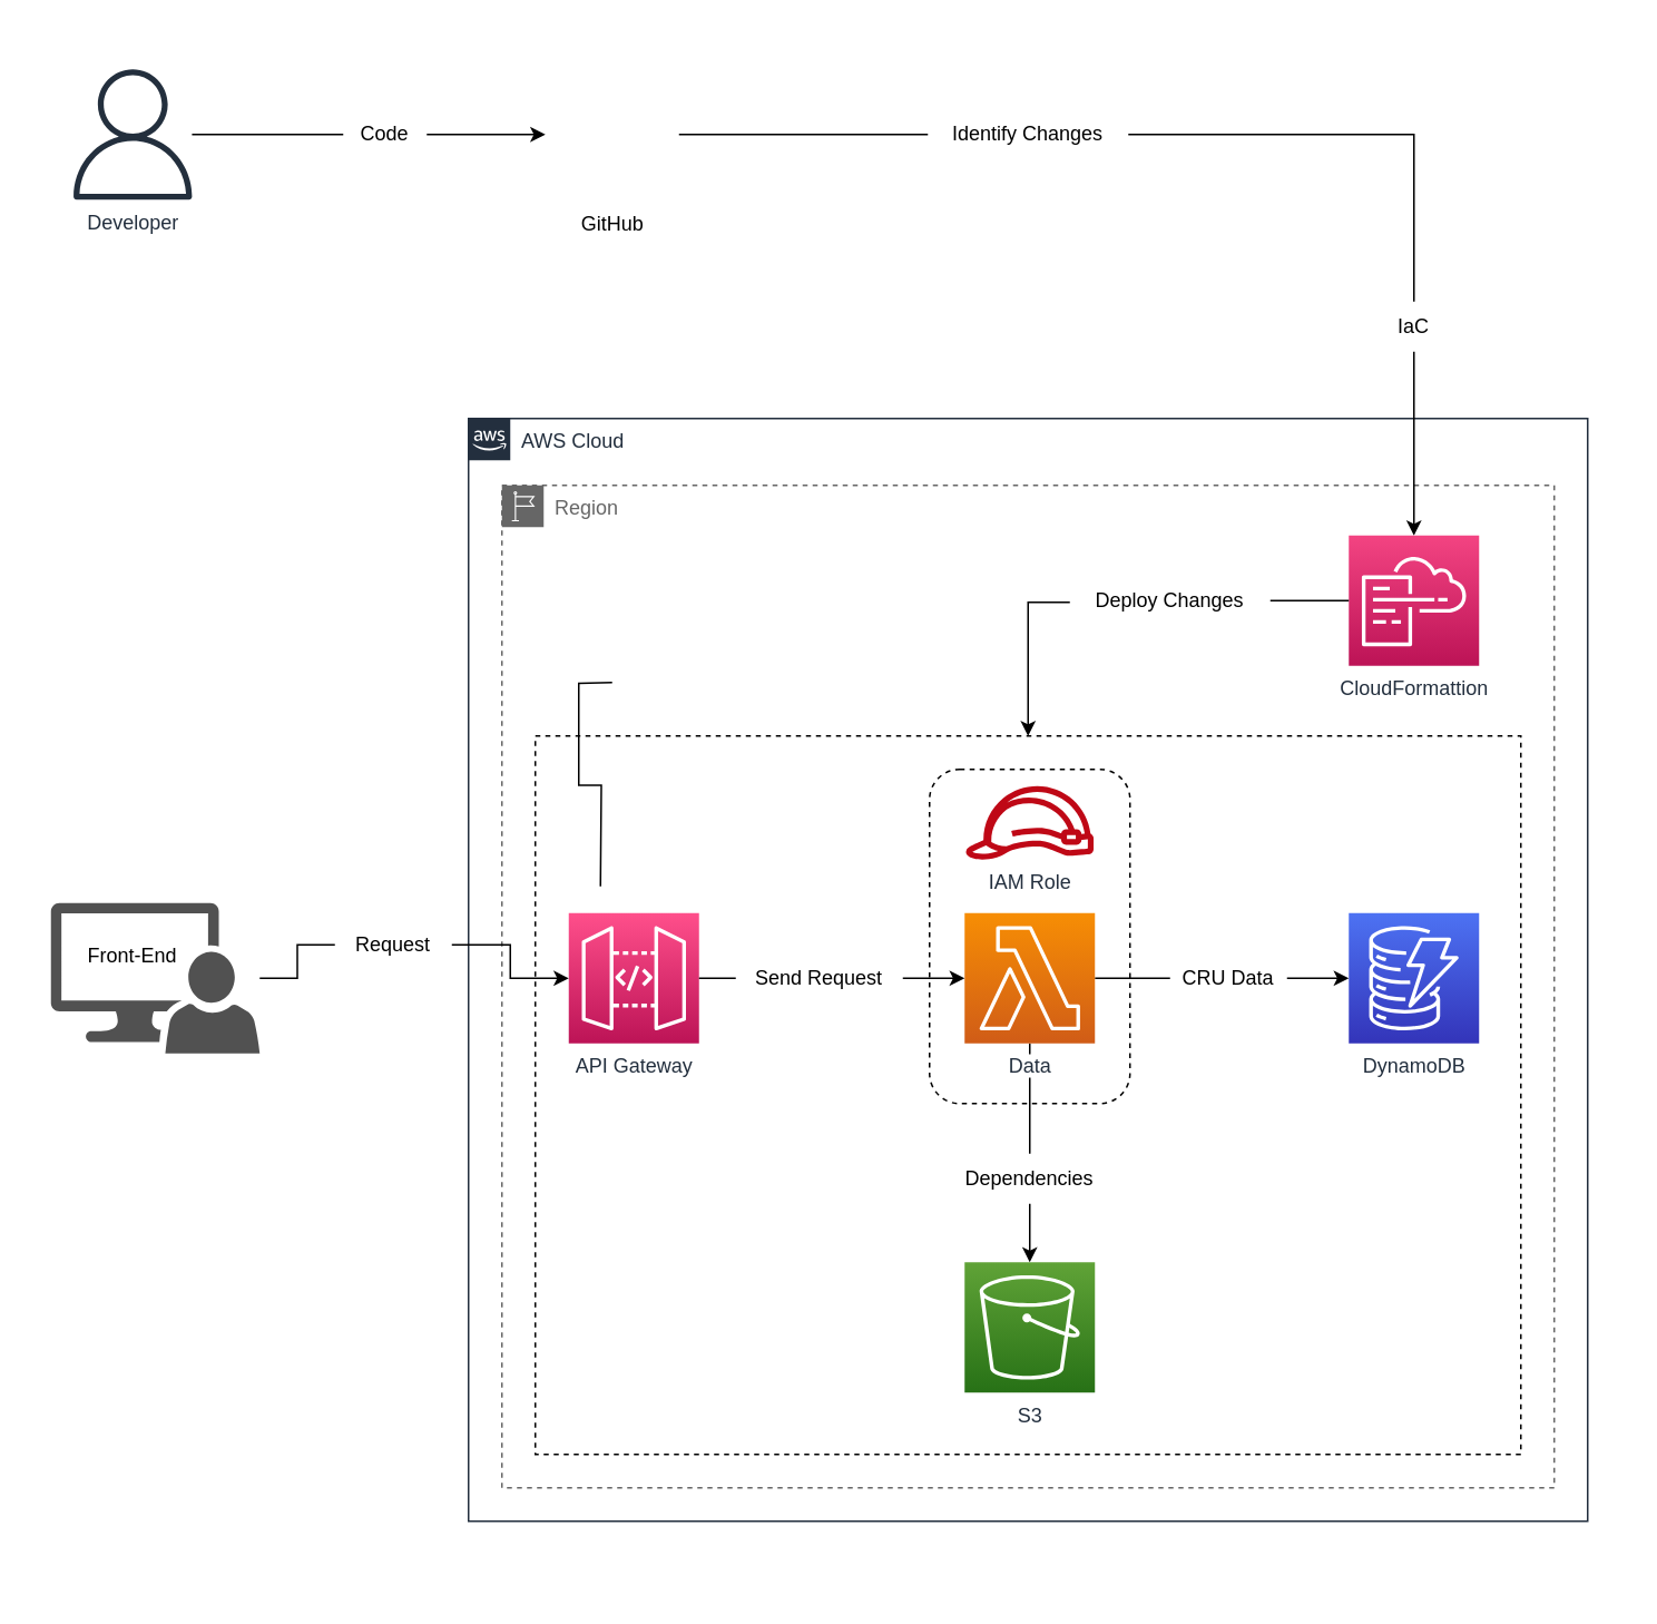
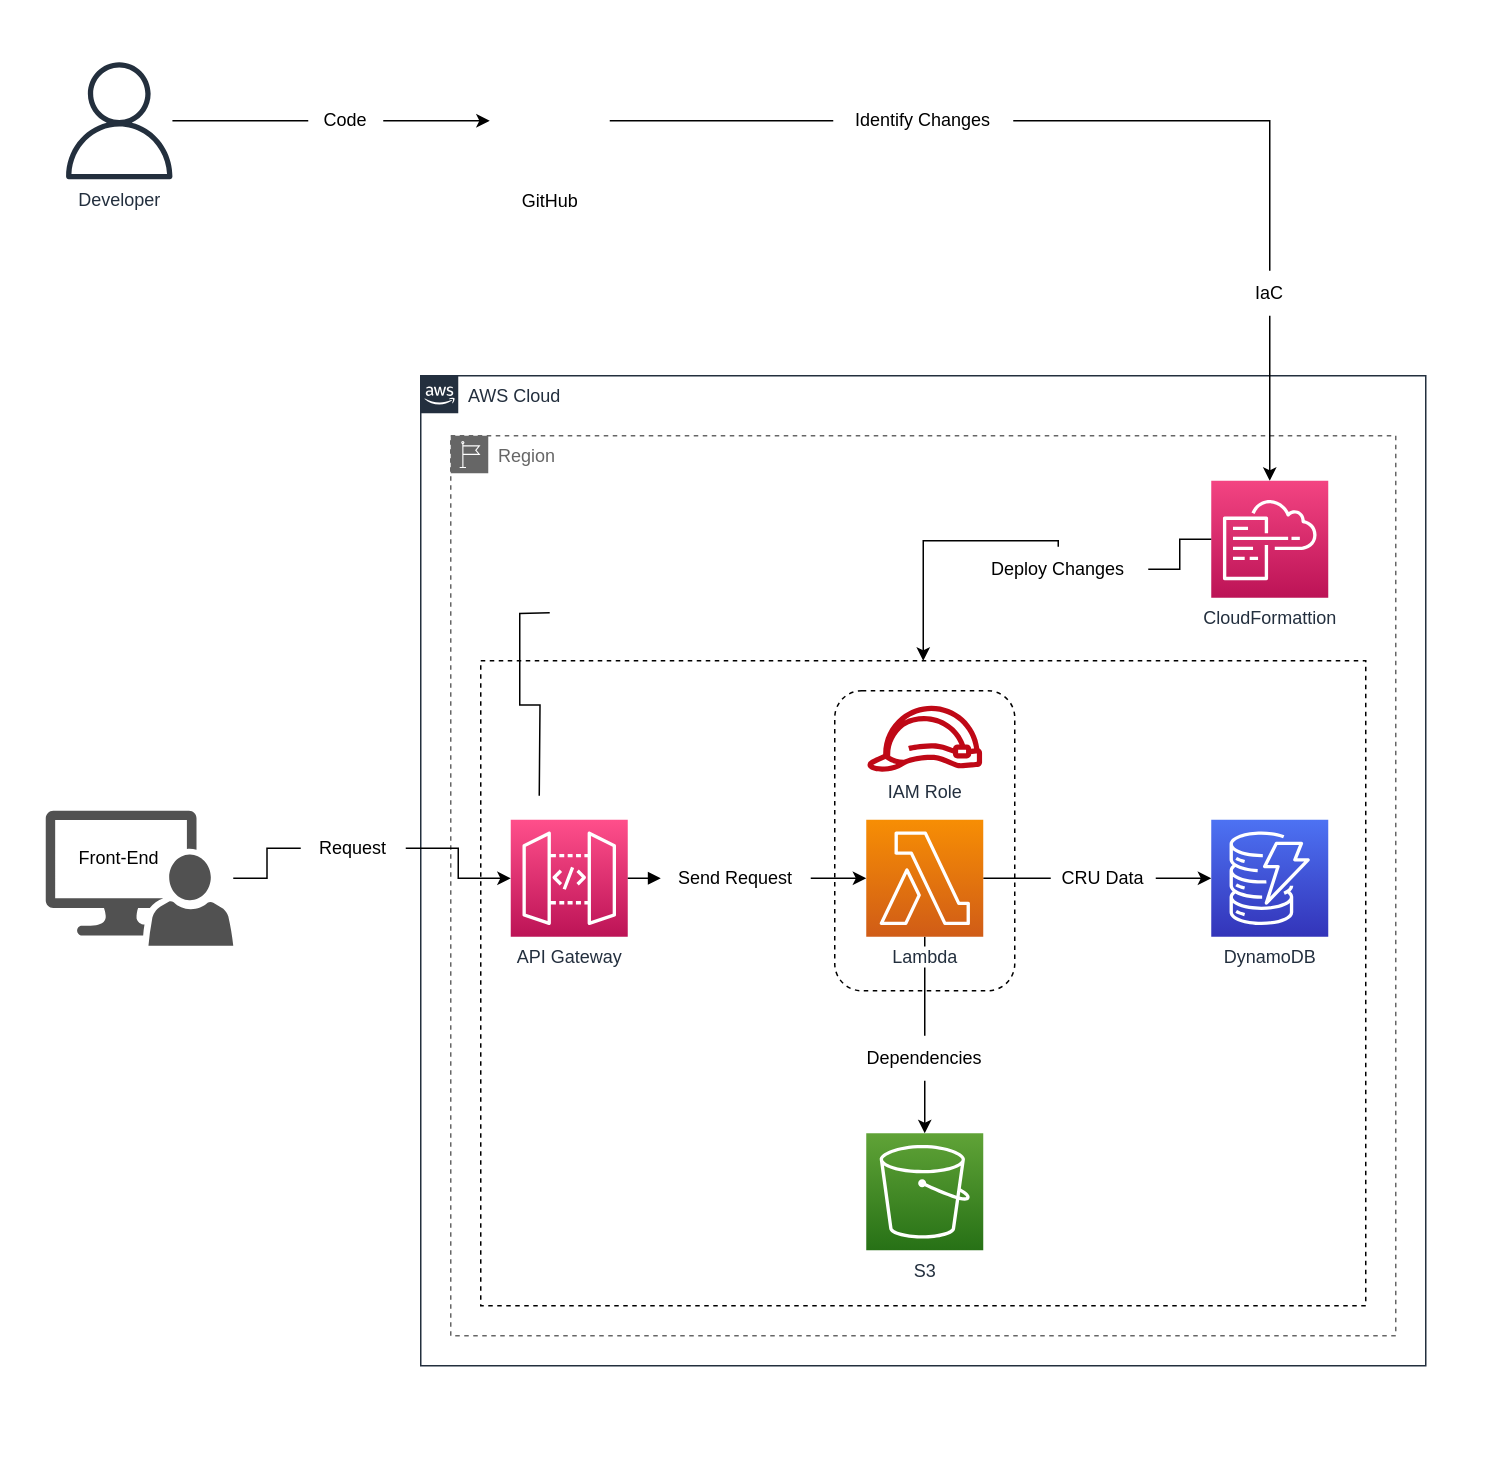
  <mxCell id="0" />
  <mxCell id="1" parent="0" />
  <mxCell id="2" value="" style="rounded=0;whiteSpace=wrap;html=1;fontColor=#666666;strokeColor=none;" parent="1" vertex="1"><mxGeometry x="20" y="20" width="950" height="930" as="geometry" /></mxCell>
  <mxCell id="3" value="AWS Cloud" style="points=[[0,0],[0.25,0],[0.5,0],[0.75,0],[1,0],[1,0.25],[1,0.5],[1,0.75],[1,1],[0.75,1],[0.5,1],[0.25,1],[0,1],[0,0.75],[0,0.5],[0,0.25]];outlineConnect=0;gradientColor=none;html=1;whiteSpace=wrap;fontSize=12;fontStyle=0;container=1;pointerEvents=0;collapsible=0;recursiveResize=0;shape=mxgraph.aws4.group;grIcon=mxgraph.aws4.group_aws_cloud_alt;strokeColor=#232F3E;fillColor=none;verticalAlign=top;align=left;spacingLeft=30;fontColor=#232F3E;dashed=0;" parent="1" vertex="1"><mxGeometry x="280" y="250" width="670" height="660" as="geometry" /></mxCell>
  <mxCell id="4" value="Region" style="sketch=0;outlineConnect=0;gradientColor=none;html=1;whiteSpace=wrap;fontSize=12;fontStyle=0;shape=mxgraph.aws4.group;grIcon=mxgraph.aws4.group_region;strokeColor=#666666;fillColor=none;verticalAlign=top;align=left;spacingLeft=30;fontColor=#666666;dashed=1;" parent="1" vertex="1"><mxGeometry x="300" y="290" width="630" height="600" as="geometry" /></mxCell>
  <mxCell id="5" value="" style="rounded=0;whiteSpace=wrap;html=1;dashed=1;labelBackgroundColor=default;fillColor=none;" vertex="1" parent="1"><mxGeometry x="320" y="440" width="590" height="430" as="geometry" /></mxCell>
  <mxCell id="6" value="" style="rounded=1;whiteSpace=wrap;html=1;labelBackgroundColor=default;fillColor=none;dashed=1;" vertex="1" parent="1"><mxGeometry x="556" y="460" width="120" height="200" as="geometry" /></mxCell>
  <mxCell id="7" style="edgeStyle=orthogonalEdgeStyle;rounded=0;orthogonalLoop=1;jettySize=auto;html=1;entryX=0;entryY=0.5;entryDx=0;entryDy=0;startArrow=none;" parent="1" source="11" target="10" edge="1"><mxGeometry relative="1" as="geometry" /></mxCell>
  <mxCell id="8" value="Developer" style="sketch=0;outlineConnect=0;fontColor=#232F3E;gradientColor=none;fillColor=#232F3D;strokeColor=none;dashed=0;verticalLabelPosition=bottom;verticalAlign=top;align=center;html=1;fontSize=12;fontStyle=0;aspect=fixed;pointerEvents=1;shape=mxgraph.aws4.user;" parent="1" vertex="1"><mxGeometry x="40" y="41" width="78" height="78" as="geometry" /></mxCell>
  <mxCell id="9" style="edgeStyle=orthogonalEdgeStyle;rounded=0;orthogonalLoop=1;jettySize=auto;html=1;entryX=0.5;entryY=0;entryDx=0;entryDy=0;entryPerimeter=0;startArrow=none;" parent="1" source="15" target="20" edge="1"><mxGeometry relative="1" as="geometry" /></mxCell>
  <mxCell id="10" value="GitHub" style="shape=image;html=1;verticalAlign=top;verticalLabelPosition=bottom;labelBackgroundColor=#ffffff;imageAspect=0;aspect=fixed;image=https://cdn1.iconfinder.com/data/icons/ionicons-fill-vol-2/512/logo-github-128.png;labelPosition=center;align=center;" parent="1" vertex="1"><mxGeometry x="326" y="40" width="80" height="80" as="geometry" /></mxCell>
  <mxCell id="11" value="Code" style="text;html=1;strokeColor=none;fillColor=none;align=center;verticalAlign=middle;whiteSpace=wrap;rounded=0;" parent="1" vertex="1"><mxGeometry x="205" y="65" width="50" height="30" as="geometry" /></mxCell>
  <mxCell id="12" value="" style="edgeStyle=orthogonalEdgeStyle;rounded=0;orthogonalLoop=1;jettySize=auto;html=1;entryX=0;entryY=0.5;entryDx=0;entryDy=0;endArrow=none;" parent="1" source="8" target="11" edge="1"><mxGeometry relative="1" as="geometry"><mxPoint x="144.455" y="159" as="sourcePoint" /><mxPoint x="319" y="159" as="targetPoint" /></mxGeometry></mxCell>
  <mxCell id="13" style="edgeStyle=orthogonalEdgeStyle;rounded=0;orthogonalLoop=1;jettySize=auto;html=1;entryX=0.5;entryY=0;entryDx=0;entryDy=0;entryPerimeter=0;startArrow=none;" parent="1" edge="1"><mxGeometry relative="1" as="geometry"><mxPoint x="366" y="530" as="targetPoint" /></mxGeometry></mxCell>
  <mxCell id="14" value="" style="edgeStyle=orthogonalEdgeStyle;rounded=0;orthogonalLoop=1;jettySize=auto;html=1;entryX=0.5;entryY=0;entryDx=0;entryDy=0;entryPerimeter=0;endArrow=none;" parent="1" edge="1"><mxGeometry relative="1" as="geometry"><mxPoint x="366" y="408" as="sourcePoint" /><mxPoint x="359" y="530" as="targetPoint" /></mxGeometry></mxCell>
  <mxCell id="15" value="IaC" style="text;html=1;strokeColor=none;fillColor=none;align=center;verticalAlign=middle;whiteSpace=wrap;rounded=0;" parent="1" vertex="1"><mxGeometry x="821" y="180" width="50" height="30" as="geometry" /></mxCell>
  <mxCell id="16" value="" style="edgeStyle=orthogonalEdgeStyle;rounded=0;orthogonalLoop=1;jettySize=auto;html=1;entryX=0.5;entryY=0;entryDx=0;entryDy=0;entryPerimeter=0;endArrow=none;startArrow=none;" parent="1" source="17" target="15" edge="1"><mxGeometry relative="1" as="geometry"><mxPoint x="399" y="159" as="sourcePoint" /><mxPoint x="859" y="330" as="targetPoint" /></mxGeometry></mxCell>
  <mxCell id="17" value="Identify Changes" style="text;html=1;strokeColor=none;fillColor=none;align=center;verticalAlign=middle;whiteSpace=wrap;rounded=0;" parent="1" vertex="1"><mxGeometry x="555" y="65" width="120" height="30" as="geometry" /></mxCell>
  <mxCell id="18" value="" style="edgeStyle=orthogonalEdgeStyle;rounded=0;orthogonalLoop=1;jettySize=auto;html=1;entryX=0;entryY=0.5;entryDx=0;entryDy=0;endArrow=none;" edge="1" parent="1" source="10" target="17"><mxGeometry relative="1" as="geometry"><mxPoint x="406" y="80" as="sourcePoint" /><mxPoint x="866" y="175" as="targetPoint" /></mxGeometry></mxCell>
  <mxCell id="19" style="edgeStyle=orthogonalEdgeStyle;rounded=0;orthogonalLoop=1;jettySize=auto;html=1;entryX=0.5;entryY=0;entryDx=0;entryDy=0;startArrow=none;" edge="1" parent="1" source="28" target="5"><mxGeometry relative="1" as="geometry"><Array as="points"><mxPoint x="615" y="360" /></Array></mxGeometry></mxCell>
  <mxCell id="20" value="CloudFormattion&lt;br&gt;" style="sketch=0;points=[[0,0,0],[0.25,0,0],[0.5,0,0],[0.75,0,0],[1,0,0],[0,1,0],[0.25,1,0],[0.5,1,0],[0.75,1,0],[1,1,0],[0,0.25,0],[0,0.5,0],[0,0.75,0],[1,0.25,0],[1,0.5,0],[1,0.75,0]];points=[[0,0,0],[0.25,0,0],[0.5,0,0],[0.75,0,0],[1,0,0],[0,1,0],[0.25,1,0],[0.5,1,0],[0.75,1,0],[1,1,0],[0,0.25,0],[0,0.5,0],[0,0.75,0],[1,0.25,0],[1,0.5,0],[1,0.75,0]];outlineConnect=0;fontColor=#232F3E;gradientColor=#F34482;gradientDirection=north;fillColor=#BC1356;strokeColor=#ffffff;dashed=0;verticalLabelPosition=bottom;verticalAlign=top;align=center;html=1;fontSize=12;fontStyle=0;aspect=fixed;shape=mxgraph.aws4.resourceIcon;resIcon=mxgraph.aws4.cloudformation;" parent="1" vertex="1"><mxGeometry x="807" y="320" width="78" height="78" as="geometry" /></mxCell>
  <mxCell id="21" style="edgeStyle=orthogonalEdgeStyle;rounded=0;orthogonalLoop=1;jettySize=auto;html=1;entryX=0.5;entryY=0;entryDx=0;entryDy=0;entryPerimeter=0;startArrow=none;" edge="1" parent="1" source="34" target="27"><mxGeometry relative="1" as="geometry" /></mxCell>
  <mxCell id="22" style="edgeStyle=orthogonalEdgeStyle;rounded=0;orthogonalLoop=1;jettySize=auto;html=1;entryX=0;entryY=0.5;entryDx=0;entryDy=0;entryPerimeter=0;startArrow=none;" edge="1" parent="1" source="30" target="36"><mxGeometry relative="1" as="geometry" /></mxCell>
  <mxCell id="23" value="API Gateway" style="sketch=0;points=[[0,0,0],[0.25,0,0],[0.5,0,0],[0.75,0,0],[1,0,0],[0,1,0],[0.25,1,0],[0.5,1,0],[0.75,1,0],[1,1,0],[0,0.25,0],[0,0.5,0],[0,0.75,0],[1,0.25,0],[1,0.5,0],[1,0.75,0]];outlineConnect=0;fontColor=#232F3E;gradientColor=#FF4F8B;gradientDirection=north;fillColor=#BC1356;strokeColor=#ffffff;dashed=0;verticalLabelPosition=bottom;verticalAlign=top;align=center;html=1;fontSize=12;fontStyle=0;aspect=fixed;shape=mxgraph.aws4.resourceIcon;resIcon=mxgraph.aws4.api_gateway;" vertex="1" parent="1"><mxGeometry x="340" y="546" width="78" height="78" as="geometry" /></mxCell>
  <mxCell id="24" value="IAM Role" style="sketch=0;outlineConnect=0;fontColor=#232F3E;gradientColor=none;fillColor=#BF0816;strokeColor=none;dashed=0;verticalLabelPosition=bottom;verticalAlign=top;align=center;html=1;fontSize=12;fontStyle=0;aspect=fixed;pointerEvents=1;shape=mxgraph.aws4.role;" vertex="1" parent="1"><mxGeometry x="577" y="470" width="78" height="44" as="geometry" /></mxCell>
  <mxCell id="25" value="DynamoDB" style="sketch=0;points=[[0,0,0],[0.25,0,0],[0.5,0,0],[0.75,0,0],[1,0,0],[0,1,0],[0.25,1,0],[0.5,1,0],[0.75,1,0],[1,1,0],[0,0.25,0],[0,0.5,0],[0,0.75,0],[1,0.25,0],[1,0.5,0],[1,0.75,0]];outlineConnect=0;fontColor=#232F3E;gradientColor=#4D72F3;gradientDirection=north;fillColor=#3334B9;strokeColor=#ffffff;dashed=0;verticalLabelPosition=bottom;verticalAlign=top;align=center;html=1;fontSize=12;fontStyle=0;aspect=fixed;shape=mxgraph.aws4.resourceIcon;resIcon=mxgraph.aws4.dynamodb;" vertex="1" parent="1"><mxGeometry x="807" y="546" width="78" height="78" as="geometry" /></mxCell>
  <mxCell id="26" style="edgeStyle=orthogonalEdgeStyle;rounded=0;orthogonalLoop=1;jettySize=auto;html=1;entryX=0;entryY=0.5;entryDx=0;entryDy=0;entryPerimeter=0;startArrow=none;" edge="1" parent="1" source="32" target="25"><mxGeometry relative="1" as="geometry" /></mxCell>
  <mxCell id="27" value="S3" style="sketch=0;points=[[0,0,0],[0.25,0,0],[0.5,0,0],[0.75,0,0],[1,0,0],[0,1,0],[0.25,1,0],[0.5,1,0],[0.75,1,0],[1,1,0],[0,0.25,0],[0,0.5,0],[0,0.75,0],[1,0.25,0],[1,0.5,0],[1,0.75,0]];outlineConnect=0;fontColor=#232F3E;gradientColor=#60A337;gradientDirection=north;fillColor=#277116;strokeColor=#ffffff;dashed=0;verticalLabelPosition=bottom;verticalAlign=top;align=center;html=1;fontSize=12;fontStyle=0;aspect=fixed;shape=mxgraph.aws4.resourceIcon;resIcon=mxgraph.aws4.s3;" vertex="1" parent="1"><mxGeometry x="577" y="755" width="78" height="78" as="geometry" /></mxCell>
- <mxCell id="28" value="Deploy Changes" style="text;html=1;strokeColor=none;fillColor=none;align=center;verticalAlign=middle;whiteSpace=wrap;rounded=0;" vertex="1" parent="1"><mxGeometry x="640" y="344" width="120" height="30" as="geometry" /></mxCell>
+ <mxCell id="28" value="Deploy Changes" style="text;html=1;strokeColor=none;fillColor=none;align=center;verticalAlign=middle;whiteSpace=wrap;rounded=0;" vertex="1" parent="1"><mxGeometry x="645" y="364" width="120" height="30" as="geometry" /></mxCell>
  <mxCell id="29" value="" style="edgeStyle=orthogonalEdgeStyle;rounded=0;orthogonalLoop=1;jettySize=auto;html=1;entryX=1;entryY=0.5;entryDx=0;entryDy=0;endArrow=none;" edge="1" parent="1" source="20" target="28"><mxGeometry relative="1" as="geometry"><mxPoint x="807" y="360" as="sourcePoint" /><mxPoint x="615" y="440" as="targetPoint" /><Array as="points" /></mxGeometry></mxCell>
  <mxCell id="30" value="Send Request" style="text;html=1;strokeColor=none;fillColor=none;align=center;verticalAlign=middle;whiteSpace=wrap;rounded=0;" vertex="1" parent="1"><mxGeometry x="440" y="570" width="100" height="30" as="geometry" /></mxCell>
- <mxCell id="31" value="" style="edgeStyle=orthogonalEdgeStyle;rounded=0;orthogonalLoop=1;jettySize=auto;html=1;entryX=0;entryY=0.5;entryDx=0;entryDy=0;entryPerimeter=0;endArrow=none;" edge="1" parent="1" source="23" target="30"><mxGeometry relative="1" as="geometry"><mxPoint x="418" y="585" as="sourcePoint" /><mxPoint x="577" y="585" as="targetPoint" /></mxGeometry></mxCell>
+ <mxCell id="31" value="" style="edgeStyle=orthogonalEdgeStyle;rounded=0;orthogonalLoop=1;jettySize=auto;html=1;entryX=0;entryY=0.5;entryDx=0;entryDy=0;entryPerimeter=0;endArrow=block;" edge="1" parent="1" source="23" target="30"><mxGeometry relative="1" as="geometry"><mxPoint x="418" y="585" as="sourcePoint" /><mxPoint x="577" y="585" as="targetPoint" /></mxGeometry></mxCell>
  <mxCell id="32" value="CRU Data" style="text;html=1;strokeColor=none;fillColor=none;align=center;verticalAlign=middle;whiteSpace=wrap;rounded=0;" vertex="1" parent="1"><mxGeometry x="700" y="570" width="70" height="30" as="geometry" /></mxCell>
  <mxCell id="33" value="" style="edgeStyle=orthogonalEdgeStyle;rounded=0;orthogonalLoop=1;jettySize=auto;html=1;entryX=0;entryY=0.5;entryDx=0;entryDy=0;entryPerimeter=0;endArrow=none;" edge="1" parent="1" source="36" target="32"><mxGeometry relative="1" as="geometry"><mxPoint x="655" y="585" as="sourcePoint" /><mxPoint x="807" y="585" as="targetPoint" /></mxGeometry></mxCell>
  <mxCell id="34" value="Dependencies" style="text;html=1;strokeColor=none;fillColor=none;align=center;verticalAlign=middle;whiteSpace=wrap;rounded=0;" vertex="1" parent="1"><mxGeometry x="571" y="690" width="90" height="30" as="geometry" /></mxCell>
  <mxCell id="35" value="" style="edgeStyle=orthogonalEdgeStyle;rounded=0;orthogonalLoop=1;jettySize=auto;html=1;entryX=0.5;entryY=0;entryDx=0;entryDy=0;entryPerimeter=0;endArrow=none;" edge="1" parent="1" source="36" target="34"><mxGeometry relative="1" as="geometry"><mxPoint x="616" y="624" as="sourcePoint" /><mxPoint x="616" y="750" as="targetPoint" /></mxGeometry></mxCell>
- <mxCell id="36" value="Data" style="sketch=0;points=[[0,0,0],[0.25,0,0],[0.5,0,0],[0.75,0,0],[1,0,0],[0,1,0],[0.25,1,0],[0.5,1,0],[0.75,1,0],[1,1,0],[0,0.25,0],[0,0.5,0],[0,0.75,0],[1,0.25,0],[1,0.5,0],[1,0.75,0]];outlineConnect=0;fontColor=#232F3E;gradientColor=#F78E04;gradientDirection=north;fillColor=#D05C17;strokeColor=#ffffff;dashed=0;verticalLabelPosition=bottom;verticalAlign=top;align=center;html=1;fontSize=12;fontStyle=0;aspect=fixed;shape=mxgraph.aws4.resourceIcon;resIcon=mxgraph.aws4.lambda;labelBackgroundColor=default;" vertex="1" parent="1"><mxGeometry x="577" y="546" width="78" height="78" as="geometry" /></mxCell>
+ <mxCell id="36" value="Lambda" style="sketch=0;points=[[0,0,0],[0.25,0,0],[0.5,0,0],[0.75,0,0],[1,0,0],[0,1,0],[0.25,1,0],[0.5,1,0],[0.75,1,0],[1,1,0],[0,0.25,0],[0,0.5,0],[0,0.75,0],[1,0.25,0],[1,0.5,0],[1,0.75,0]];outlineConnect=0;fontColor=#232F3E;gradientColor=#F78E04;gradientDirection=north;fillColor=#D05C17;strokeColor=#ffffff;dashed=0;verticalLabelPosition=bottom;verticalAlign=top;align=center;html=1;fontSize=12;fontStyle=0;aspect=fixed;shape=mxgraph.aws4.resourceIcon;resIcon=mxgraph.aws4.lambda;labelBackgroundColor=default;" vertex="1" parent="1"><mxGeometry x="577" y="546" width="78" height="78" as="geometry" /></mxCell>
  <mxCell id="37" style="edgeStyle=orthogonalEdgeStyle;rounded=0;orthogonalLoop=1;jettySize=auto;html=1;entryX=0;entryY=0.5;entryDx=0;entryDy=0;entryPerimeter=0;startArrow=none;" edge="1" parent="1" source="40" target="23"><mxGeometry relative="1" as="geometry" /></mxCell>
  <mxCell id="38" value="" style="sketch=0;pointerEvents=1;shadow=0;dashed=0;html=1;strokeColor=none;labelPosition=center;verticalLabelPosition=bottom;verticalAlign=top;align=center;fillColor=#515151;shape=mxgraph.mscae.system_center.admin_console;labelBackgroundColor=default;" vertex="1" parent="1"><mxGeometry y="540" width="125" height="90" as="geometry" x="30" /></mxCell>
  <mxCell id="39" value="Front-End" style="text;html=1;strokeColor=none;fillColor=none;align=center;verticalAlign=middle;whiteSpace=wrap;rounded=0;" vertex="1" parent="1"><mxGeometry x="44" y="557" width="70" height="30" as="geometry" /></mxCell>
  <mxCell id="40" value="Request" style="text;html=1;strokeColor=none;fillColor=none;align=center;verticalAlign=middle;whiteSpace=wrap;rounded=0;" vertex="1" parent="1"><mxGeometry x="200" y="550" width="70" height="30" as="geometry" /></mxCell>
  <mxCell id="41" value="" style="edgeStyle=orthogonalEdgeStyle;rounded=0;orthogonalLoop=1;jettySize=auto;html=1;entryX=0;entryY=0.5;entryDx=0;entryDy=0;entryPerimeter=0;endArrow=none;" edge="1" parent="1" source="38" target="40"><mxGeometry relative="1" as="geometry"><mxPoint x="155" y="585" as="sourcePoint" /><mxPoint x="340" y="585" as="targetPoint" /></mxGeometry></mxCell>
